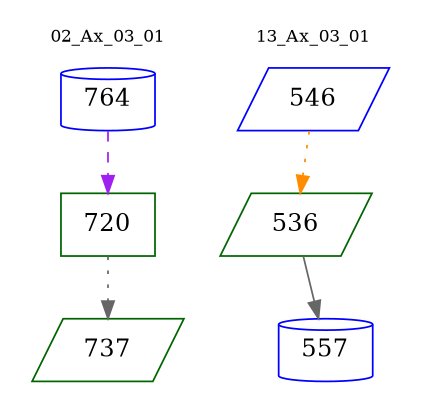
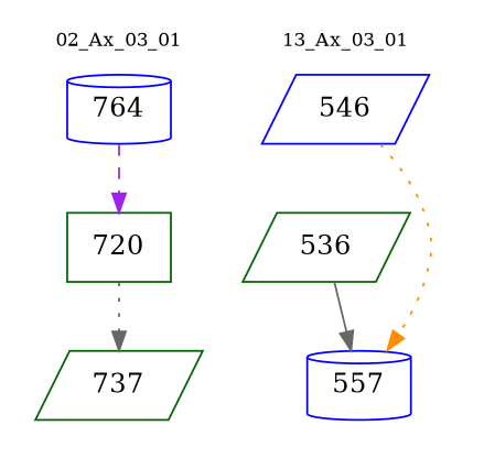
  digraph {
    node [color=blue shape=parallelogram]
    edge [color=gray40 style=dotted]
    n1 [label=764 shape=cylinder]
    n2 [color=darkgreen label=720 shape=box]
    n3 [color=darkgreen label=737]
    n4 [label=546]
    n5 [color=darkgreen label=536]
    n6 [label=557 shape=cylinder]
    subgraph cluster_1 {
      color=white
      fontsize=10
      label="02_Ax_03_01"
      n1
      n2
      n3
    }
    subgraph cluster_2 {
      color=white
      fontsize=10
      label="13_Ax_03_01"
      n4
      n5
      n6
    }
    n1 -> n2 [color=purple style=dashed]
    n2 -> n3
-   n4 -> n5 [color=darkorange]
+   n4 -> n6 [color=darkorange]
    n5 -> n6 [style=solid]
  }
